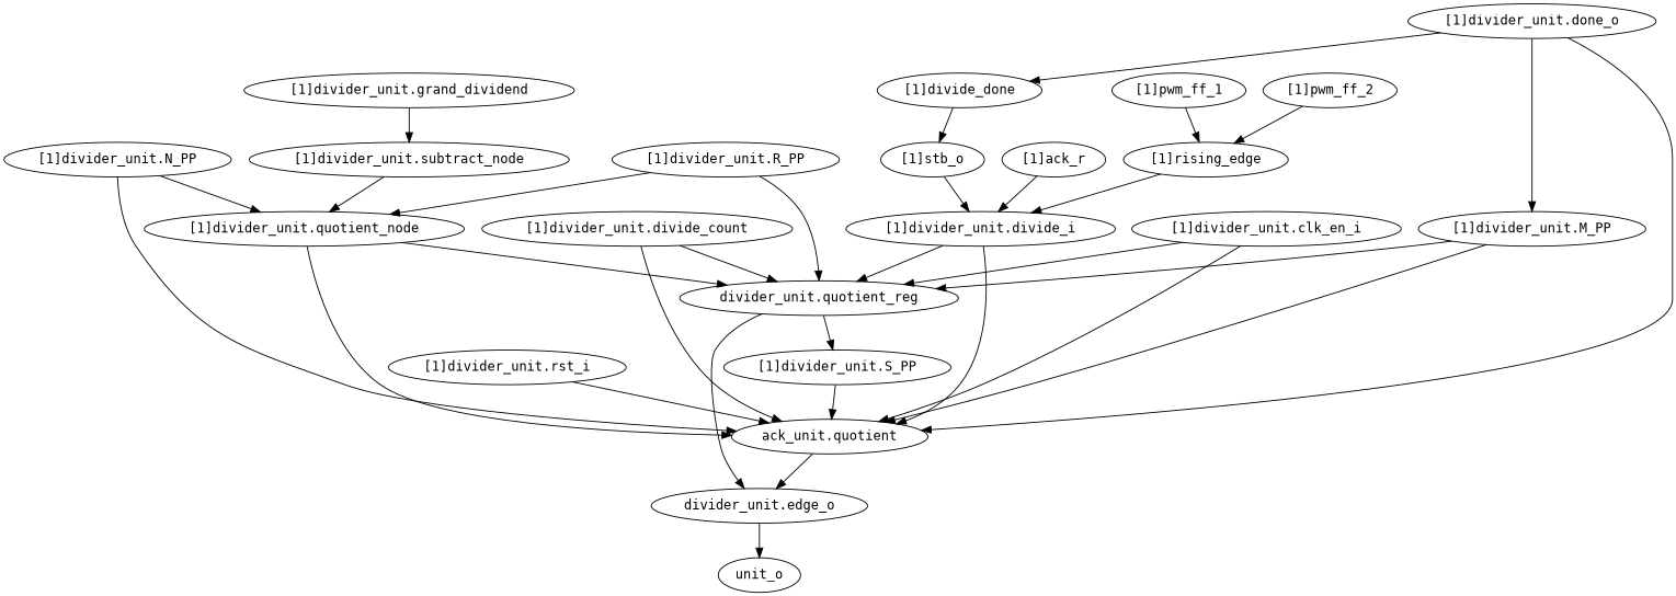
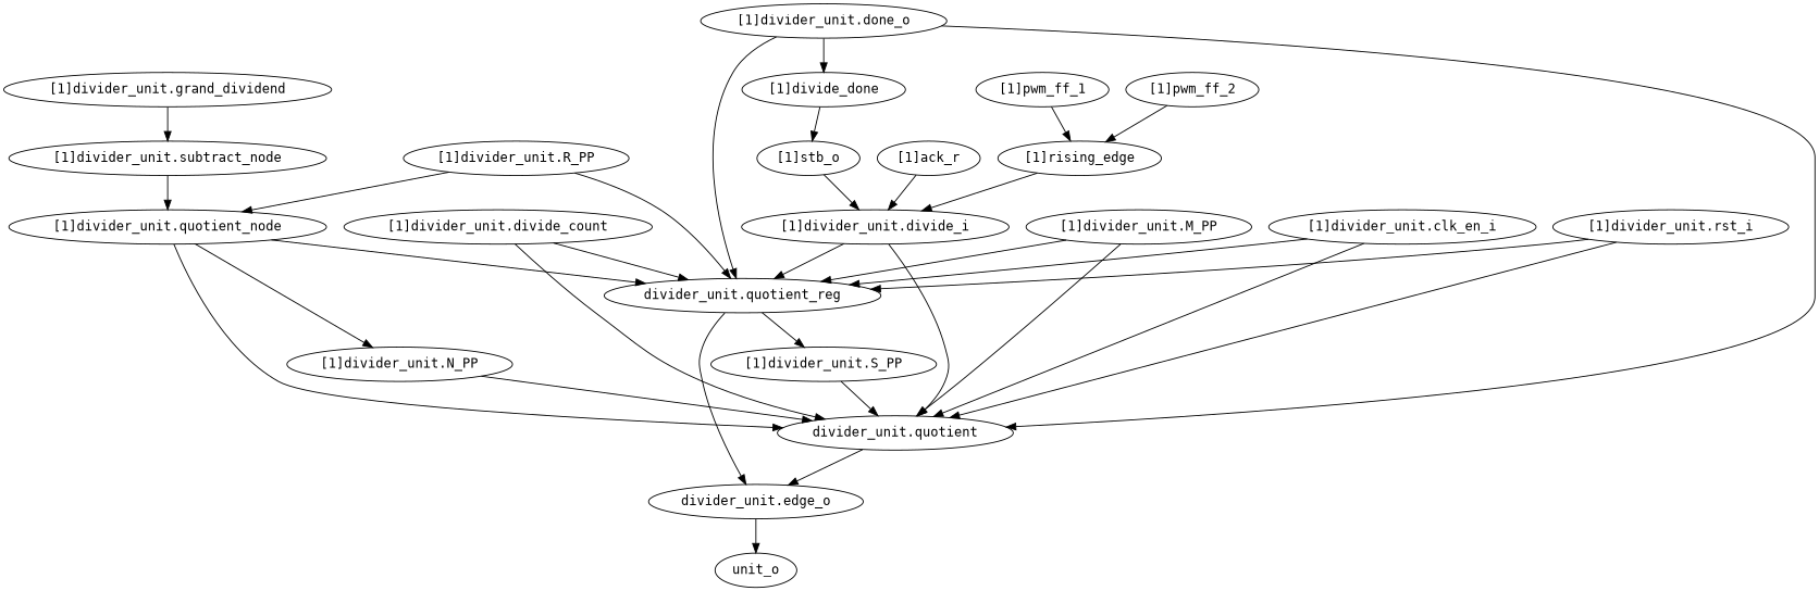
  strict digraph {
    fontname="DejaVu Sans Mono"
    node [complexity=8 fontname="DejaVu Sans Mono" importance=0.276656510421 rank=0.0]
    edge [fontname="DejaVu Sans Mono"]
    "[1]divider_unit.divide_count" [importance=0.286150568471 rank=0.0357688210589]
-   "divider_unit.quotient" [complexity=4 importance=0.13052523048 rank=0.03263130762 label="ack_unit.quotient"]
+   "divider_unit.quotient" [complexity=4 importance=0.13052523048 rank=0.03263130762]
    "divider_unit.quotient_reg" [complexity=4 importance=0.11562840984 rank=0.0289071024601]
    n4 [complexity=0 importance=0.0822037415141 label="divider_unit.edge_o"]
    "[1]divider_unit.S_PP" [rank=0.0345820638027]
    n6 [complexity=0 importance=0.0378063948964 label=unit_o]
    "[1]divider_unit.grand_dividend" [complexity=20 importance=0.420685952353 rank=0.0210342976177]
    "[1]divider_unit.subtract_node" [complexity=17 importance=0.360534028115 rank=0.0212078840068]
    "[1]divider_unit.quotient_node" [importance=0.301829940513 rank=0.0377287425641]
    "[1]pwm_ff_1" [importance=0.468619140127 rank=0.0585773925159]
    "[1]rising_edge" [complexity=5 importance=0.44769280836 rank=0.0895385616719]
    "[1]divider_unit.divide_i" [complexity=5 importance=0.415726967542 rank=0.0831453935084]
    "[1]pwm_ff_2" [importance=0.469949183234 rank=0.0587436479042]
    "[1]stb_o" [complexity=5 importance=0.465822557117 rank=0.0931645114235]
    "[1]divider_unit.rst_i" [complexity=5 importance=0.538416342355 rank=0.107683268471]
    "[1]divider_unit.M_PP" [rank=0.0345820638027]
    "[1]divide_done" [importance=0.486621334076 rank=0.0608276667595]
    "[1]divider_unit.done_o" [importance=0.517777835632 rank=0.064722229454]
    "[1]divider_unit.R_PP" [complexity=17 importance=0.317435989975 rank=0.0186727052926]
    "[1]ack_r" [importance=0.51400284006 rank=0.0642503550075]
    "[1]divider_unit.N_PP" [complexity=17 importance=0.317435989975 rank=0.0186727052926]
    "[1]divider_unit.clk_en_i" [complexity=5 importance=0.407181740901 rank=0.0814363481802]
    "[1]divider_unit.divide_count" -> "divider_unit.quotient"
    "[1]divider_unit.divide_count" -> "divider_unit.quotient_reg"
    "divider_unit.quotient" -> n4
    "divider_unit.quotient_reg" -> n4
    "divider_unit.quotient_reg" -> "[1]divider_unit.S_PP"
    n4 -> n6
    "[1]divider_unit.S_PP" -> "divider_unit.quotient"
    "[1]divider_unit.grand_dividend" -> "[1]divider_unit.subtract_node"
    "[1]divider_unit.subtract_node" -> "[1]divider_unit.quotient_node"
    "[1]divider_unit.quotient_node" -> "divider_unit.quotient"
    "[1]divider_unit.quotient_node" -> "divider_unit.quotient_reg"
    "[1]pwm_ff_1" -> "[1]rising_edge"
    "[1]rising_edge" -> "[1]divider_unit.divide_i"
    "[1]divider_unit.divide_i" -> "divider_unit.quotient"
    "[1]divider_unit.divide_i" -> "divider_unit.quotient_reg"
    "[1]pwm_ff_2" -> "[1]rising_edge"
    "[1]stb_o" -> "[1]divider_unit.divide_i"
    "[1]divider_unit.rst_i" -> "divider_unit.quotient"
+   "[1]divider_unit.rst_i" -> "divider_unit.quotient_reg"
    "[1]divider_unit.M_PP" -> "divider_unit.quotient"
    "[1]divider_unit.M_PP" -> "divider_unit.quotient_reg"
    "[1]divide_done" -> "[1]stb_o"
    "[1]divider_unit.done_o" -> "divider_unit.quotient"
-   "[1]divider_unit.done_o" -> "[1]divider_unit.M_PP"
+   "[1]divider_unit.done_o" -> "divider_unit.quotient_reg"
    "[1]divider_unit.done_o" -> "[1]divide_done"
    "[1]divider_unit.R_PP" -> "divider_unit.quotient_reg"
    "[1]divider_unit.R_PP" -> "[1]divider_unit.quotient_node"
    "[1]ack_r" -> "[1]divider_unit.divide_i"
    "[1]divider_unit.N_PP" -> "divider_unit.quotient"
-   "[1]divider_unit.N_PP" -> "[1]divider_unit.quotient_node"
+   "[1]divider_unit.quotient_node" -> "[1]divider_unit.N_PP"
    "[1]divider_unit.clk_en_i" -> "divider_unit.quotient"
    "[1]divider_unit.clk_en_i" -> "divider_unit.quotient_reg"
  }
